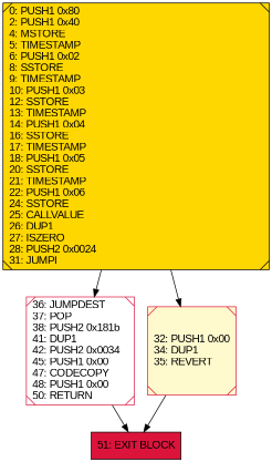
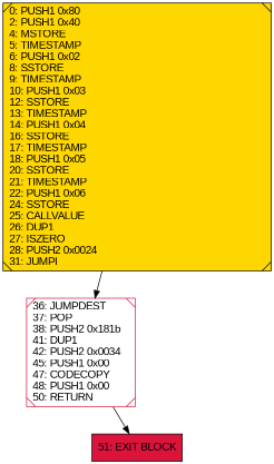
  digraph {
    rankdir=UD
    node [color=crimson fontcolor=black fontname=arial shape=Msquare style=filled]
    n1 [fillcolor=white label="36: JUMPDEST\l37: POP\l38: PUSH2 0x181b\l41: DUP1\l42: PUSH2 0x0034\l45: PUSH1 0x00\l47: CODECOPY\l48: PUSH1 0x00\l50: RETURN\l"]
    n2 [color=black fillcolor=crimson label="51: EXIT BLOCK\l" shape=box]
-   n3 [fillcolor=lemonchiffon label="32: PUSH1 0x00\l34: DUP1\l35: REVERT\l"]
    n4 [color=black fillcolor=gold label="0: PUSH1 0x80\l2: PUSH1 0x40\l4: MSTORE\l5: TIMESTAMP\l6: PUSH1 0x02\l8: SSTORE\l9: TIMESTAMP\l10: PUSH1 0x03\l12: SSTORE\l13: TIMESTAMP\l14: PUSH1 0x04\l16: SSTORE\l17: TIMESTAMP\l18: PUSH1 0x05\l20: SSTORE\l21: TIMESTAMP\l22: PUSH1 0x06\l24: SSTORE\l25: CALLVALUE\l26: DUP1\l27: ISZERO\l28: PUSH2 0x0024\l31: JUMPI\l"]
    n1 -> n2
-   n3 -> n2
    n4 -> n1
-   n4 -> n3
  }
